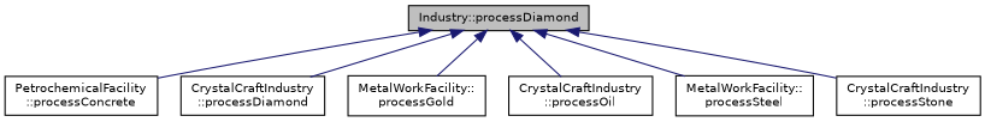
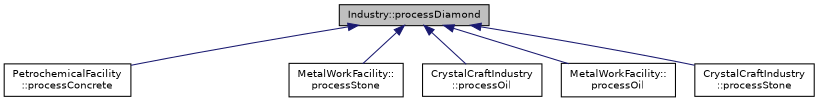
  digraph {
    rankdir=TB
    node [color=black fillcolor=white fontname=Helvetica fontsize=10 shape=record style=filled]
    edge [color=midnightblue dir=back fontname=Helvetica fontsize=10 labelfontname=Helvetica labelfontsize=10 style=solid]
    n1 [fillcolor=grey75 fontcolor=black height=0.2 label="Industry::processDiamond" width=0.4]
    n2 [height=0.2 label="PetrochemicalFacility\l::processConcrete" width=0.4]
-   n3 [height=0.2 label="CrystalCraftIndustry\l::processDiamond" width=0.4]
-   n4 [height=0.2 label="MetalWorkFacility::\lprocessGold" width=0.4]
+   n4 [height=0.2 label="MetalWorkFacility::\lprocessStone" width=0.4]
    n5 [height=0.2 label="CrystalCraftIndustry\l::processOil" width=0.4]
-   n6 [height=0.2 label="MetalWorkFacility::\lprocessSteel" width=0.4]
+   n6 [height=0.2 label="MetalWorkFacility::\lprocessOil" width=0.4]
    n7 [height=0.2 label="CrystalCraftIndustry\l::processStone" width=0.4]
    n1 -> n2
-   n1 -> n3
    n1 -> n4
    n1 -> n5
    n1 -> n6
    n1 -> n7
  }
